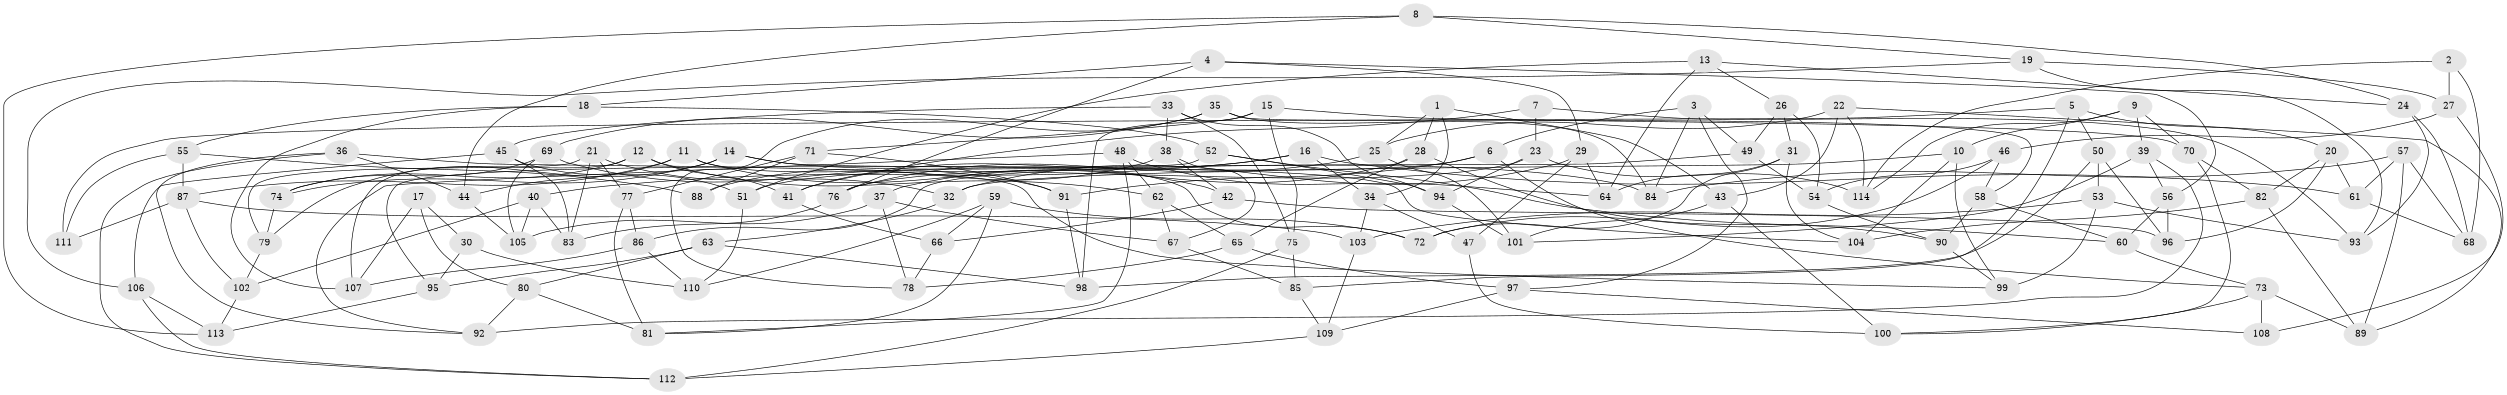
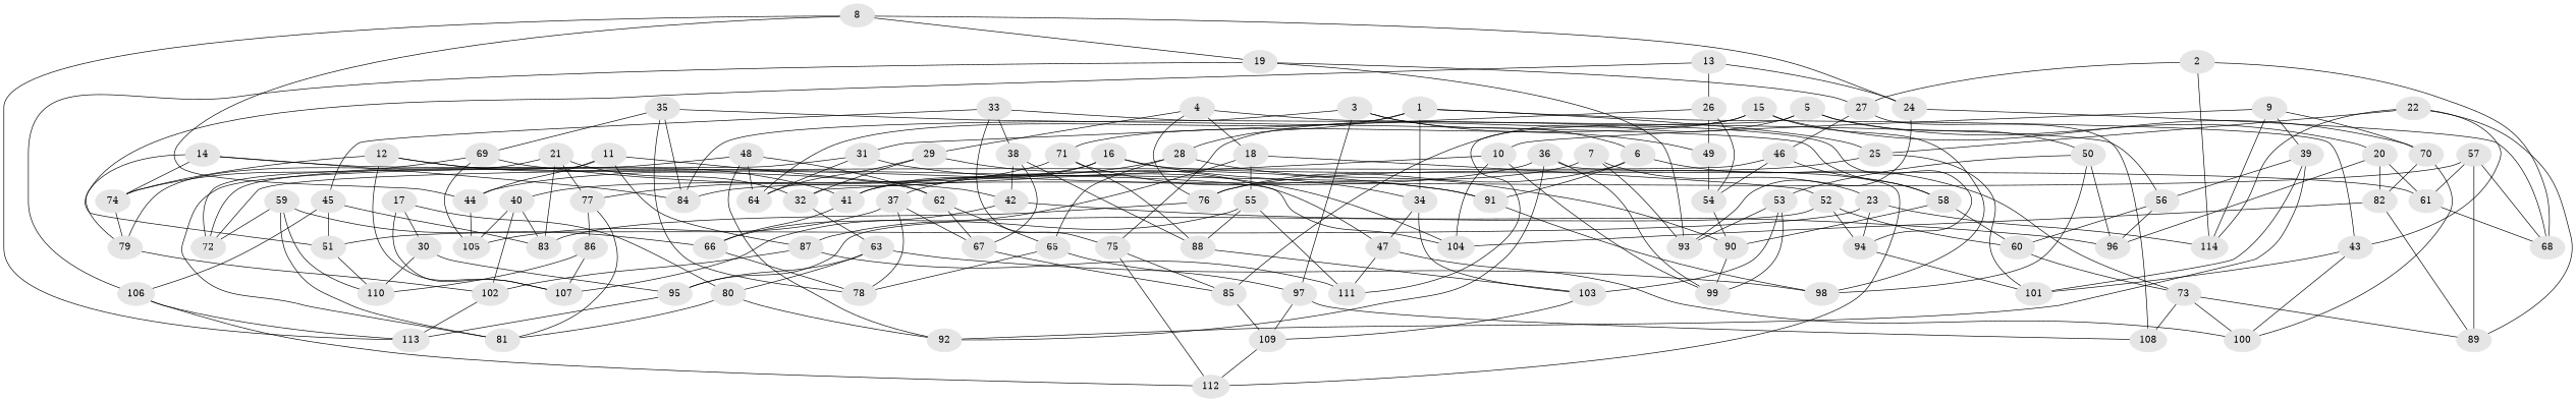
  graph {
    node [color=gray90 style=filled]
    1
    25
    28
    34
    43
    76
    101
    37
    65
    90
    47
    103
    100
    2
    27
    68
    114
    17
    30
    107
    80
    108
    46
    3
    6
    49
    84
    97
    91
    73
    54
    86
    109
    4
    18
    29
    56
    52
    55
    32
    64
    96
    60
    83
    5
    20
    50
    85
    111
    61
    82
    98
    53
    7
    23
    41
    93
    51
    94
    95
    110
    66
    8
    19
    24
    44
    113
    106
    105
    9
    10
    39
    70
    99
    104
    92
    63
    11
    42
    72
    87
    102
    12
    62
    74
    67
    79
    13
    26
    31
    14
    15
    71
    75
    77
    88
    112
    16
    40
    81
    89
    21
    22
    58
    78
    33
    38
    45
    35
    69
    36
    48
    57
    59
    1 -- 25
    1 -- 28
    1 -- 34
    1 -- 43
    25 -- 76
    25 -- 101
    28 -- 37
    28 -- 65
    28 -- 90
    34 -- 47
    34 -- 103
    43 -- 101
    43 -- 100
    76 -- 83
    37 -- 105
    37 -- 67
    37 -- 78
    65 -- 97
    65 -- 78
    90 -- 99
    47 -- 100
+   47 -- 111
    103 -- 109
    2 -- 27
    2 -- 68
    2 -- 114
    27 -- 108
    27 -- 46
    17 -- 30
    17 -- 107
    17 -- 80
    30 -- 95
    30 -- 110
    80 -- 92
    80 -- 81
    46 -- 54
    46 -- 72
    46 -- 58
    3 -- 6
    3 -- 49
    3 -- 84
    3 -- 97
    6 -- 76
    6 -- 91
    6 -- 73
    49 -- 54
-   49 -- 86
    97 -- 108
    97 -- 109
    91 -- 98
    73 -- 100
    73 -- 108
    73 -- 89
    54 -- 90
    86 -- 107
    86 -- 110
    109 -- 112
    4 -- 76
    4 -- 18
    4 -- 29
    4 -- 56
    18 -- 107
    18 -- 52
    18 -- 55
    29 -- 47
    29 -- 32
    29 -- 64
    56 -- 96
    56 -- 60
    52 -- 60
    52 -- 94
    52 -- 95
    55 -- 111
    55 -- 87
    55 -- 88
    32 -- 63
    60 -- 73
    5 -- 20
    5 -- 50
    5 -- 85
    5 -- 111
    20 -- 96
    20 -- 61
    20 -- 82
    50 -- 96
    50 -- 98
    50 -- 53
    85 -- 109
    61 -- 68
    82 -- 104
    82 -- 89
    53 -- 103
    53 -- 93
    53 -- 99
    7 -- 23
    7 -- 41
    7 -- 93
    23 -- 114
    23 -- 51
    23 -- 94
    41 -- 66
    51 -- 110
    94 -- 101
    95 -- 113
    66 -- 78
    8 -- 19
    8 -- 24
    8 -- 44
    8 -- 113
    19 -- 27
    19 -- 93
    19 -- 106
    24 -- 68
    24 -- 93
    44 -- 105
    106 -- 113
    106 -- 112
    9 -- 114
    9 -- 10
    9 -- 39
    9 -- 70
    10 -- 32
    10 -- 99
    10 -- 104
    39 -- 101
    39 -- 56
    39 -- 92
    70 -- 100
    70 -- 82
    63 -- 80
    63 -- 98
    63 -- 95
    11 -- 44
    11 -- 42
    11 -- 72
    11 -- 87
    42 -- 96
    42 -- 66
    87 -- 111
    87 -- 102
    102 -- 113
    12 -- 107
    12 -- 41
    12 -- 62
    12 -- 74
    62 -- 65
    62 -- 67
    74 -- 79
    67 -- 85
    79 -- 102
-   13 -- 64
+   1 -- 64
    13 -- 51
    13 -- 24
    13 -- 26
    26 -- 49
    26 -- 54
    26 -- 31
    31 -- 64
    31 -- 104
    31 -- 72
    14 -- 84
    14 -- 104
    14 -- 74
    14 -- 79
    15 -- 98
    15 -- 70
    15 -- 71
    15 -- 75
    71 -- 91
    71 -- 77
    71 -- 88
    75 -- 85
    75 -- 112
    77 -- 86
    77 -- 81
-   87 -- 103
+   88 -- 103
    16 -- 34
    16 -- 61
    16 -- 41
    16 -- 40
    40 -- 83
    40 -- 105
    40 -- 102
    21 -- 32
    21 -- 83
    21 -- 79
    21 -- 77
    22 -- 25
    22 -- 43
    22 -- 114
    22 -- 89
    58 -- 90
    58 -- 60
    33 -- 94
    33 -- 75
    33 -- 38
    33 -- 45
    38 -- 42
    38 -- 67
    38 -- 88
    45 -- 83
    45 -- 51
    45 -- 106
    35 -- 84
    35 -- 58
    35 -- 78
    35 -- 69
    69 -- 91
    69 -- 105
    69 -- 74
    36 -- 44
    36 -- 99
    36 -- 92
    36 -- 112
    48 -- 64
    48 -- 92
    48 -- 62
    48 -- 81
    57 -- 68
    57 -- 84
    57 -- 61
    57 -- 89
    59 -- 110
    59 -- 66
    59 -- 72
    59 -- 81
  }
